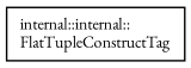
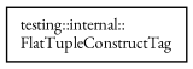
  digraph {
    rankdir=LR
    fontname="EB Garamond"
-   n1 [color=black fillcolor=white fontname="EB Garamond" fontsize=10 height=0.2 label="internal::internal::\lFlatTupleConstructTag" shape=record style=filled width=0.4]
+   n1 [color=black fillcolor=white fontname="EB Garamond" fontsize=10 height=0.2 label="testing::internal::\lFlatTupleConstructTag" shape=record style=filled width=0.4]
  }
